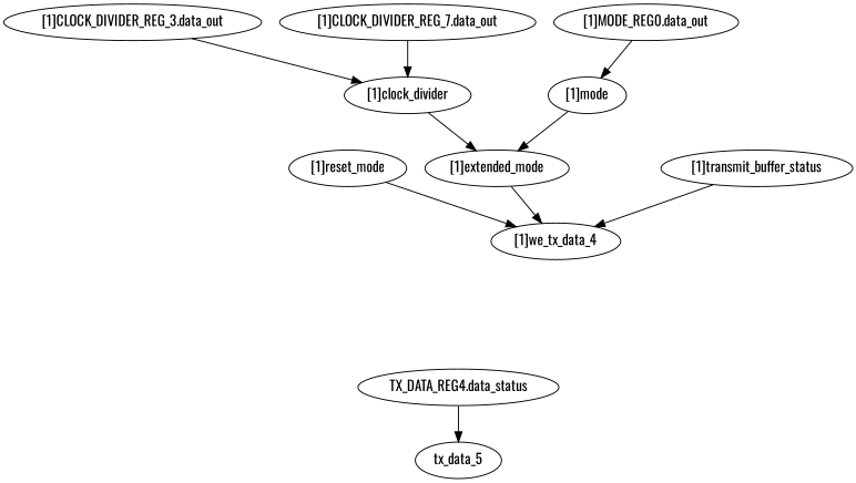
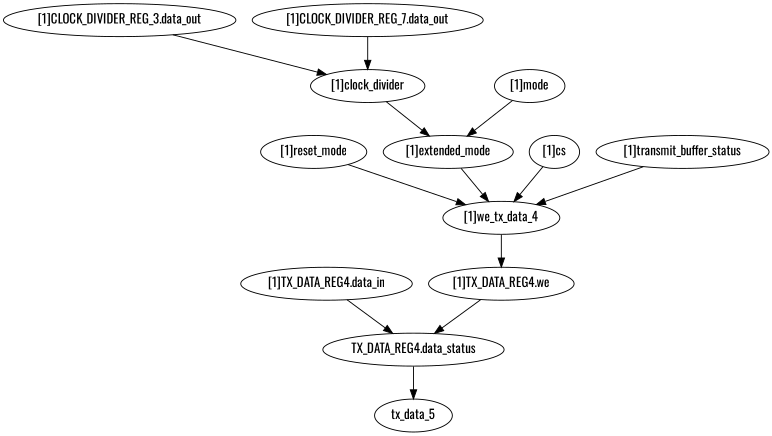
  strict digraph {
    fontname=Oswald
    node [complexity=12 fontname=Oswald importance=0.0315822960711 rank=0.0]
    edge [fontname=Oswald]
    "[1]we_tx_data_4" [complexity=1 importance=0.0137902249116 rank=0.0137902249116]
+   "[1]TX_DATA_REG4.we" [complexity=1 importance=0.0116258004526 rank=0.0116258004526]
    n3 [complexity=0 importance=0.00860143114242 label="TX_DATA_REG4.data_status"]
    "[1]reset_mode" [complexity=10 importance=0.0165988709304 rank=0.00165988709304]
    n5 [complexity=0 importance=0.00416216379386 label=tx_data_5]
    "[1]clock_divider" [importance=0.0263957286628 rank=0.00219964405523]
    "[1]extended_mode" [complexity=10 importance=0.0167026514142 rank=0.00167026514142]
-   "[1]MODE_REG0.data_out" [importance=0.0282943500624 rank=0.0023578625052]
    "[1]mode" [importance=0.02179225724 rank=0.00181602143667]
+   "[1]cs" [complexity=10 importance=0.0157326619646 rank=0.00157326619646]
    "[1]CLOCK_DIVIDER_REG_3.data_out" [rank=0.00263185800593]
+   "[1]TX_DATA_REG4.data_in" [complexity=2 importance=0.0105716110681 rank=0.00528580553407]
    "[1]transmit_buffer_status" [complexity=10 importance=0.0171379942103 rank=0.00171379942103]
    "[1]CLOCK_DIVIDER_REG_7.data_out" [rank=0.00263185800593]
+   "[1]we_tx_data_4" -> "[1]TX_DATA_REG4.we"
+   "[1]TX_DATA_REG4.we" -> n3
    n3 -> n5
    "[1]reset_mode" -> "[1]we_tx_data_4"
    "[1]clock_divider" -> "[1]extended_mode"
    "[1]extended_mode" -> "[1]we_tx_data_4"
-   "[1]MODE_REG0.data_out" -> "[1]mode"
    "[1]mode" -> "[1]extended_mode"
+   "[1]cs" -> "[1]we_tx_data_4"
    "[1]CLOCK_DIVIDER_REG_3.data_out" -> "[1]clock_divider"
+   "[1]TX_DATA_REG4.data_in" -> n3
    "[1]transmit_buffer_status" -> "[1]we_tx_data_4"
    "[1]CLOCK_DIVIDER_REG_7.data_out" -> "[1]clock_divider"
  }
